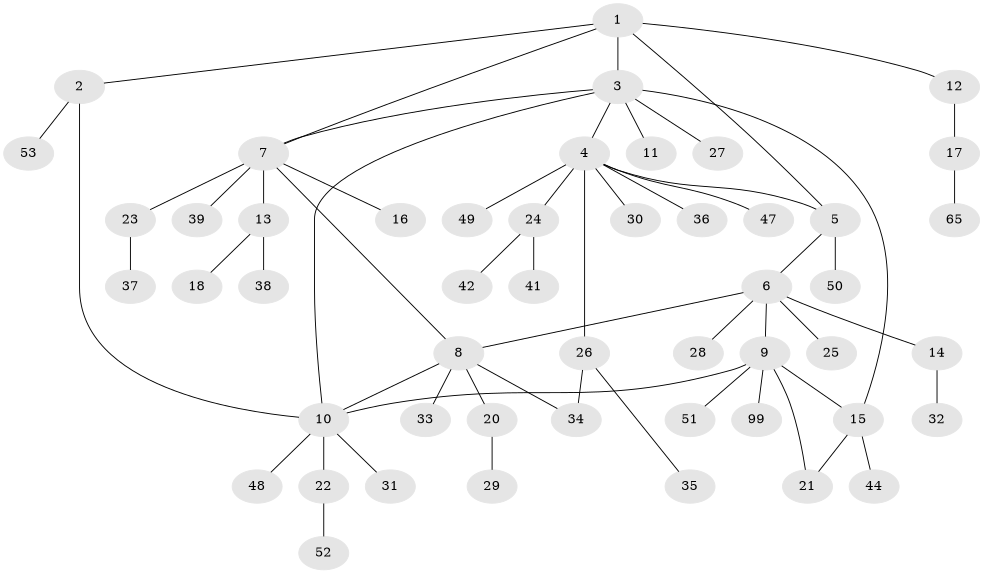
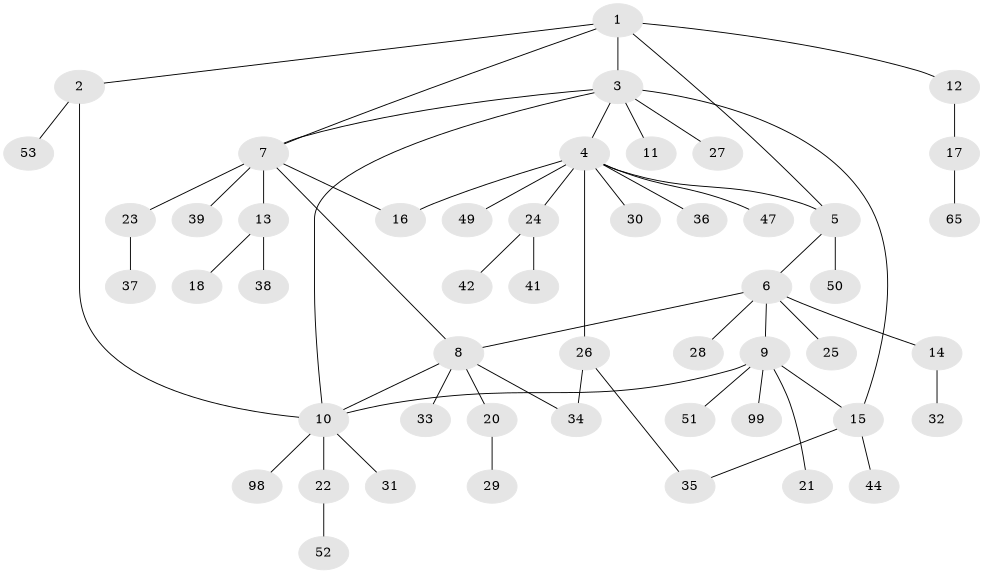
  graph {
    node [color=gray90 style=filled]
    1
    2
    3
    5
    7
    12
    10
    n8 [label=53]
    4
    11
    15
    27
    6
    50
    16
    8
    13
    23
    39
    17
    22
    31
-   48
+   48 [label=98]
    24
    26
    30
    36
    47
    49
    35
    44
    41
    42
    34
    9
    14
    25
    28
    20
    33
    n41 [label=99]
    21
    51
    32
    18
    38
    37
    29
    52
    n50 [label=65]
    1 -- 2
    1 -- 3
    1 -- 5
    1 -- 7
    1 -- 12
    2 -- 10
    2 -- n8
    3 -- 7
    3 -- 10
    3 -- 4
    3 -- 11
    3 -- 15
    3 -- 27
    5 -- 6
    5 -- 50
    7 -- 16
    7 -- 8
    7 -- 13
    7 -- 23
    7 -- 39
    12 -- 17
    10 -- 22
    10 -- 31
    10 -- 48
    4 -- 5
+   4 -- 16
    4 -- 24
    4 -- 26
    4 -- 30
    4 -- 36
    4 -- 47
    4 -- 49
-   15 -- 21
+   15 -- 35
    15 -- 44
    6 -- 8
    6 -- 9
    6 -- 14
    6 -- 25
    6 -- 28
    8 -- 10
    8 -- 34
    8 -- 20
    8 -- 33
    13 -- 18
    13 -- 38
    23 -- 37
    17 -- n50
    22 -- 52
    24 -- 41
    24 -- 42
    26 -- 35
    26 -- 34
    9 -- 10
    9 -- 15
    9 -- n41
    9 -- 21
    9 -- 51
    14 -- 32
    20 -- 29
  }
